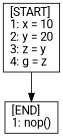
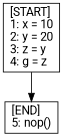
  digraph {
    fontname=Roboto
    node [shape=box fontname=Roboto]
    n1 [label="[START]\l1: x = 10\l2: y = 20\l3: z = y\l4: g = z\l"]
-   n2 [label="[END]\l1: nop()\l"]
+   n2 [label="[END]\l5: nop()\l"]
    n1 -> n2 [fontname=Roboto]
  }
